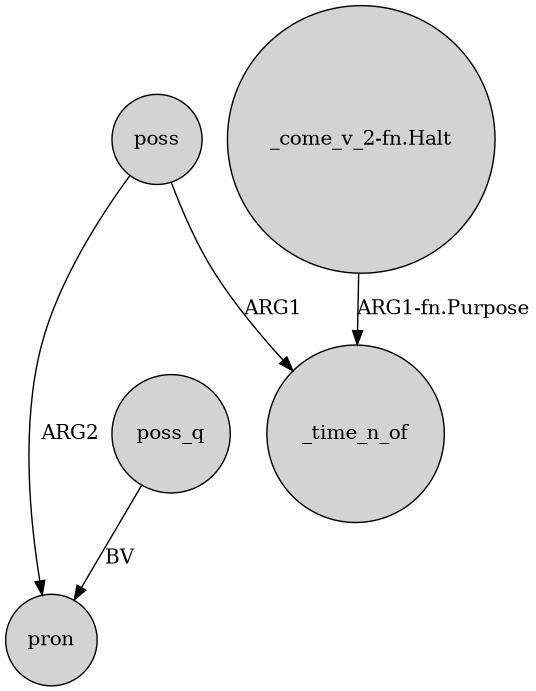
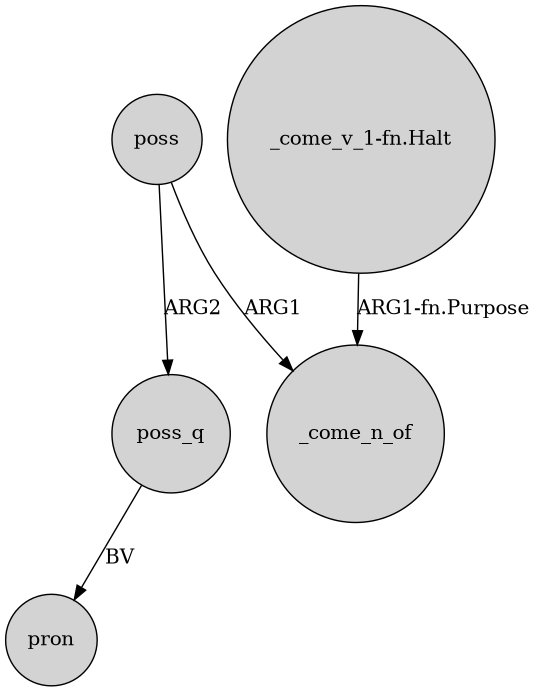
  digraph {
    node [shape=circle style=filled]
    poss
-   _time_n_of
+   _time_n_of [label=_come_n_of]
    pron
-   "_come_v_1-fn.Halt" [label="_come_v_2-fn.Halt"]
+   "_come_v_1-fn.Halt"
    n5 [label=poss_q]
    poss -> _time_n_of [label=ARG1]
-   poss -> pron [label=ARG2]
+   poss -> n5 [label=ARG2]
    "_come_v_1-fn.Halt" -> _time_n_of [label="ARG1-fn.Purpose"]
    n5 -> pron [label=BV]
  }
